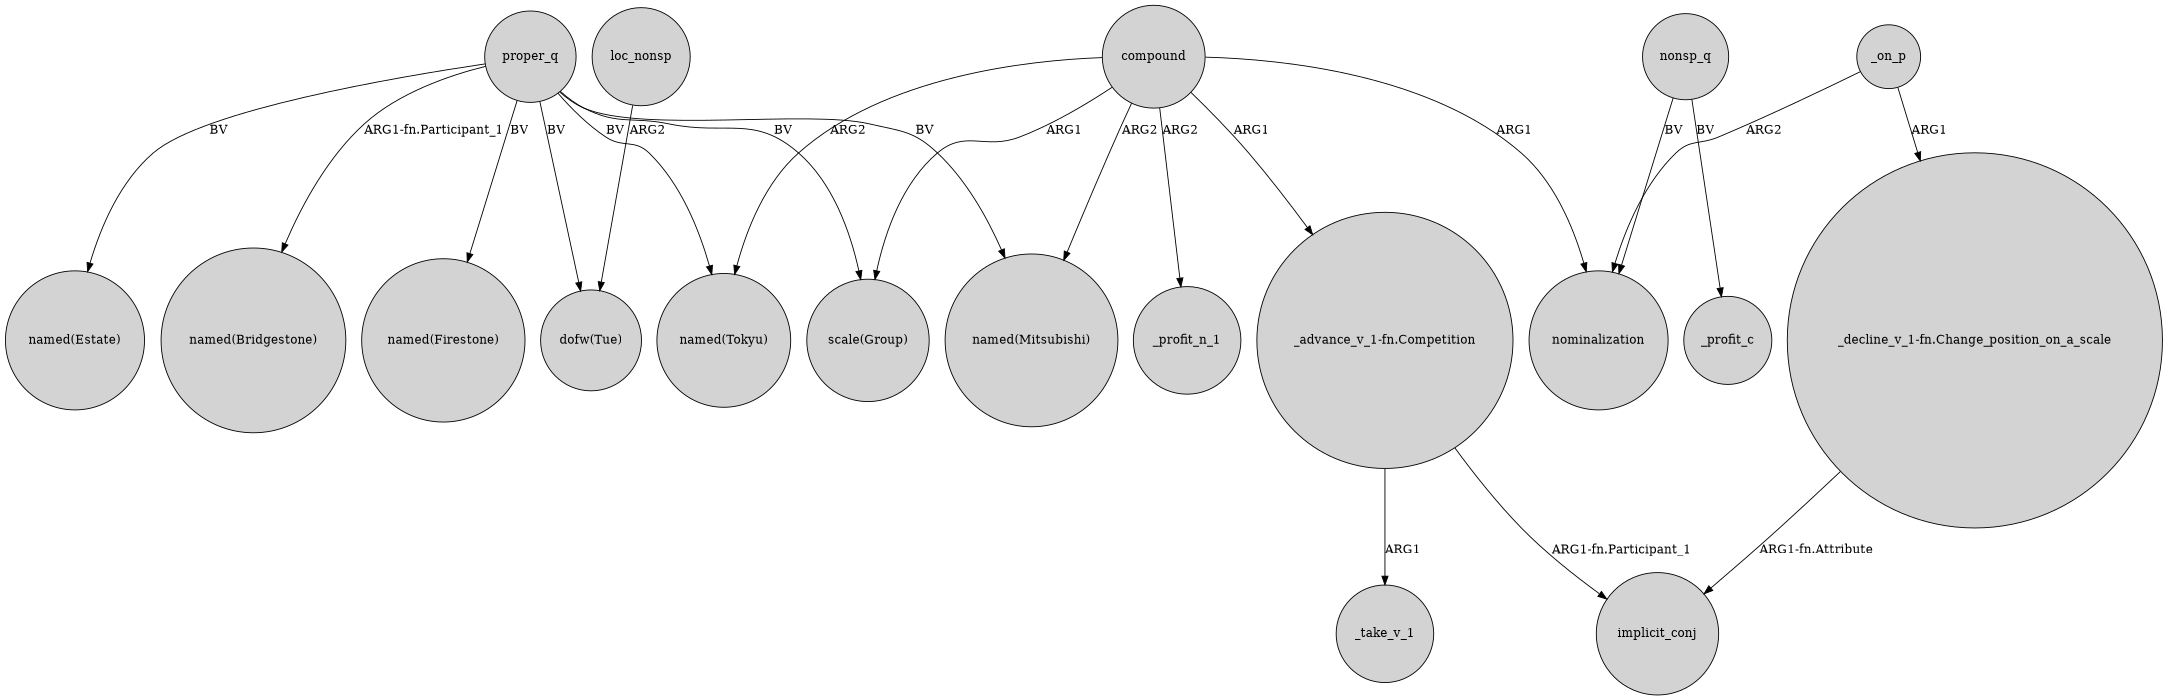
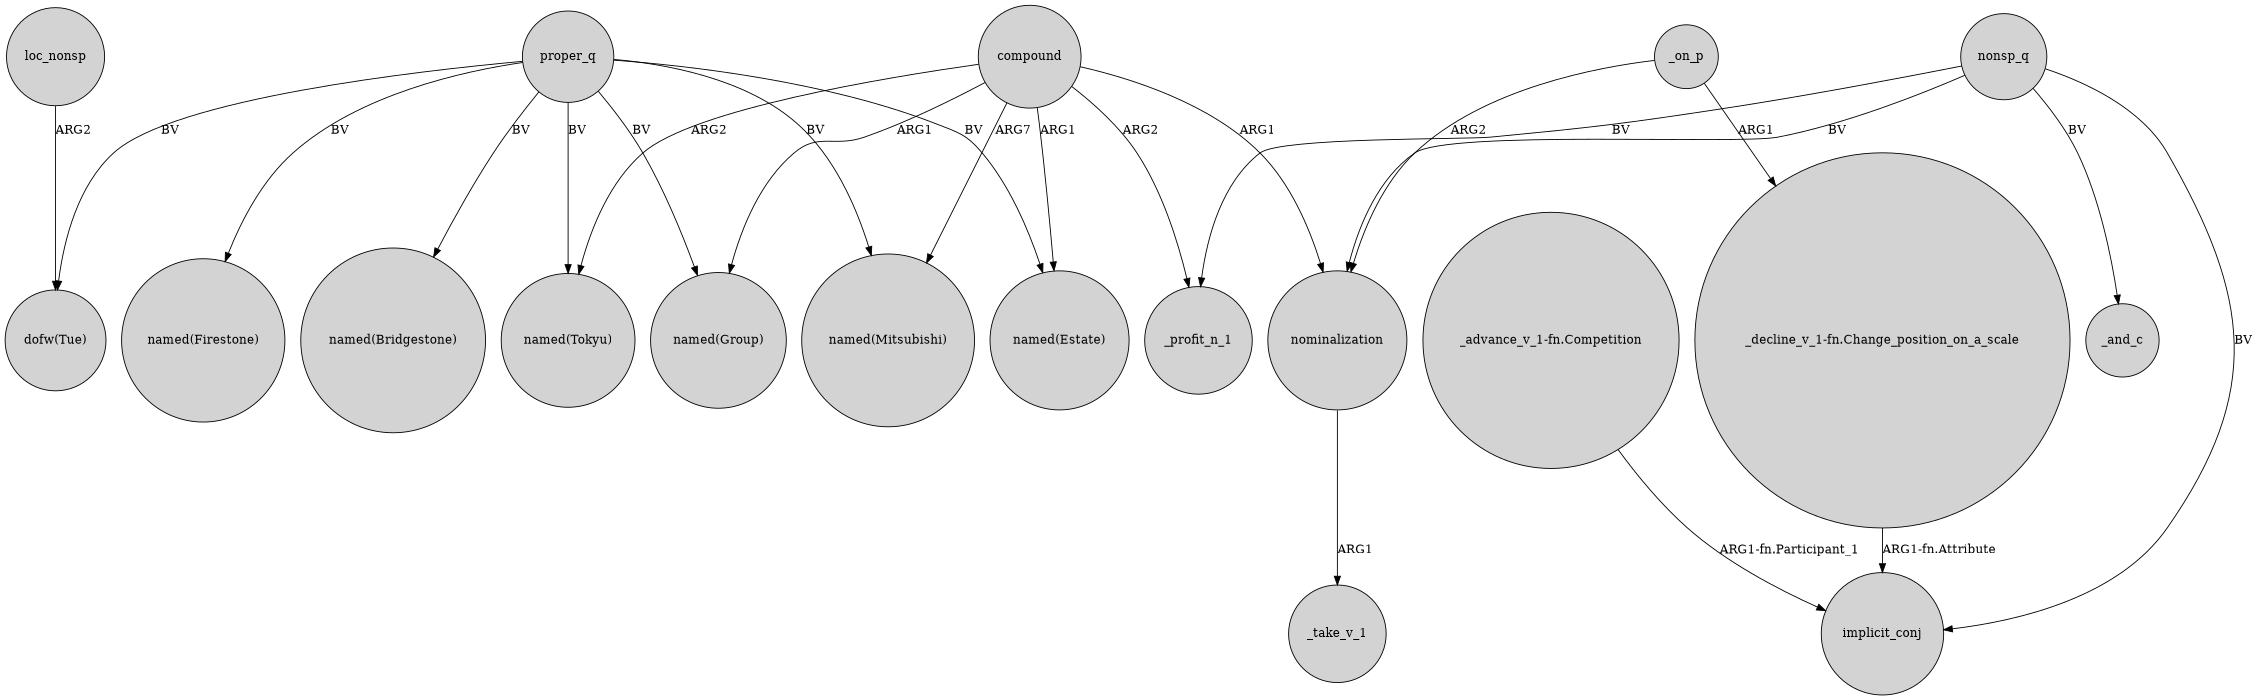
  digraph {
    node [shape=circle style=filled]
    proper_q
    "named(Bridgestone)"
-   "named(Group)" [label="scale(Group)"]
+   "named(Group)"
    "named(Firestone)"
    "named(Mitsubishi)"
    "named(Estate)"
    "named(Tokyu)"
    "dofw(Tue)"
    _on_p
    nominalization
    "_decline_v_1-fn.Change_position_on_a_scale"
    _take_v_1
    implicit_conj
    compound
    _profit_n_1
    n16 [label=nonsp_q]
-   _and_c [label=_profit_c]
+   _and_c
    "_advance_v_1-fn.Competition"
    loc_nonsp
-   proper_q -> "named(Bridgestone)" [label="ARG1-fn.Participant_1"]
+   proper_q -> "named(Bridgestone)" [label=BV]
    proper_q -> "named(Group)" [label=BV]
    proper_q -> "named(Firestone)" [label=BV]
    proper_q -> "named(Mitsubishi)" [label=BV]
    proper_q -> "named(Estate)" [label=BV]
    proper_q -> "named(Tokyu)" [label=BV]
    proper_q -> "dofw(Tue)" [label=BV]
    _on_p -> nominalization [label=ARG2]
    _on_p -> "_decline_v_1-fn.Change_position_on_a_scale" [label=ARG1]
-   "_advance_v_1-fn.Competition" -> _take_v_1 [label=ARG1]
+   nominalization -> _take_v_1 [label=ARG1]
    "_decline_v_1-fn.Change_position_on_a_scale" -> implicit_conj [label="ARG1-fn.Attribute"]
    compound -> "named(Group)" [label=ARG1]
-   compound -> "named(Mitsubishi)" [label=ARG2]
-   compound -> "_advance_v_1-fn.Competition" [label=ARG1]
+   compound -> "named(Mitsubishi)" [label=ARG7]
+   compound -> "named(Estate)" [label=ARG1]
    compound -> "named(Tokyu)" [label=ARG2]
    compound -> nominalization [label=ARG1]
    compound -> _profit_n_1 [label=ARG2]
    n16 -> nominalization [label=BV]
+   n16 -> implicit_conj [label=BV]
+   n16 -> _profit_n_1 [label=BV]
    n16 -> _and_c [label=BV]
    "_advance_v_1-fn.Competition" -> implicit_conj [label="ARG1-fn.Participant_1"]
    loc_nonsp -> "dofw(Tue)" [label=ARG2]
  }
